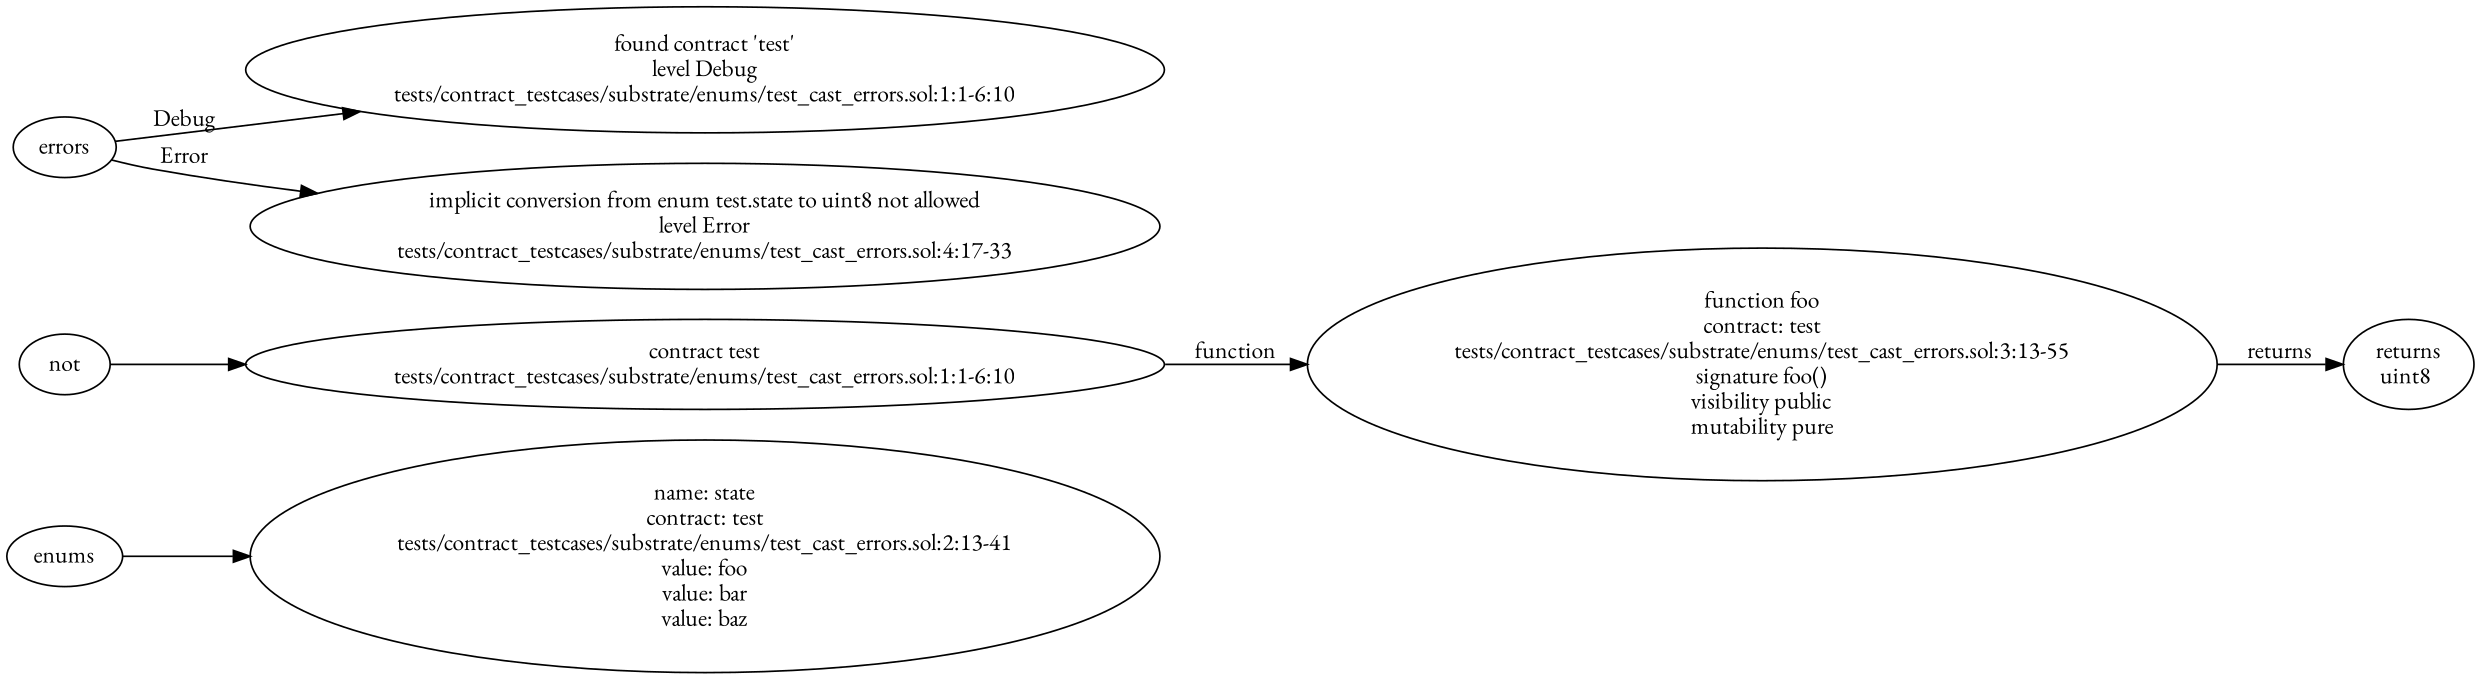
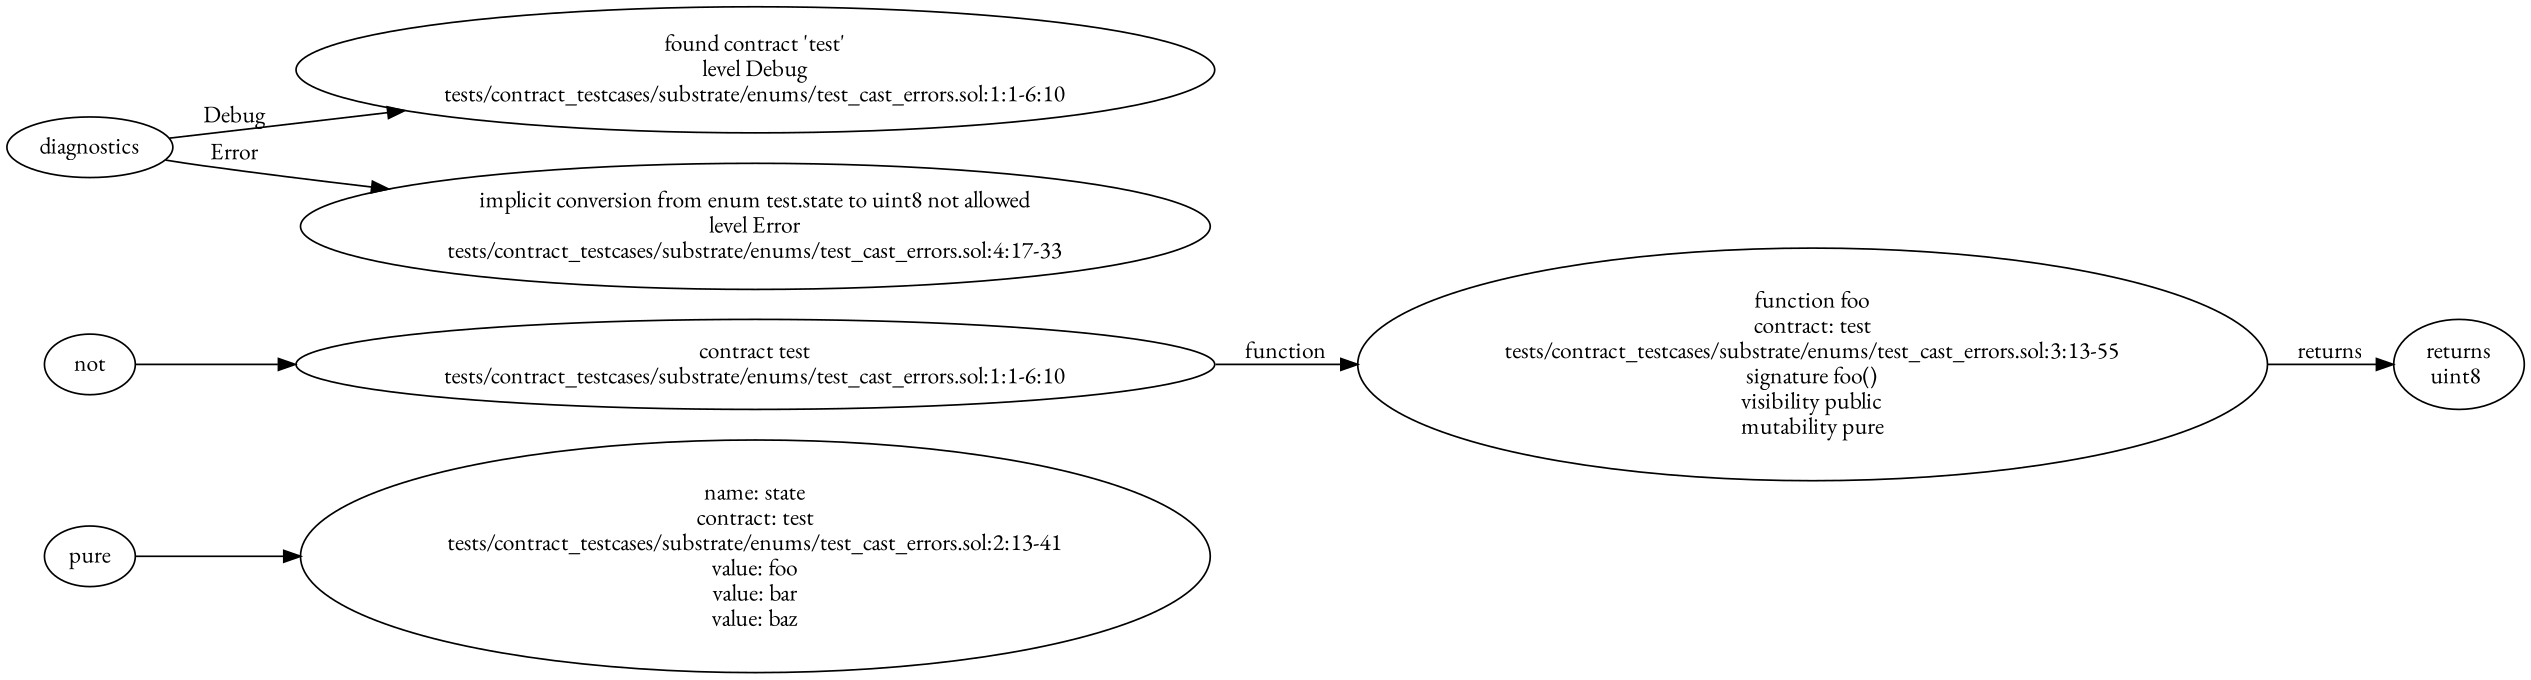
  strict digraph {
    fontname="EB Garamond"
    rankdir=LR
    node [fontname="EB Garamond"]
    edge [fontname="EB Garamond"]
    n1 [label="name: state\ncontract: test\ntests/contract_testcases/substrate/enums/test_cast_errors.sol:2:13-41\nvalue: foo\nvalue: bar\nvalue: baz"]
    n2 [label="contract test\ntests/contract_testcases/substrate/enums/test_cast_errors.sol:1:1-6:10"]
    n3 [label="function foo\ncontract: test\ntests/contract_testcases/substrate/enums/test_cast_errors.sol:3:13-55\nsignature foo()\nvisibility public\nmutability pure"]
    n4 [label="returns\nuint8 "]
    n5 [label="found contract 'test'\nlevel Debug\ntests/contract_testcases/substrate/enums/test_cast_errors.sol:1:1-6:10"]
    n6 [label="implicit conversion from enum test.state to uint8 not allowed\nlevel Error\ntests/contract_testcases/substrate/enums/test_cast_errors.sol:4:17-33"]
-   enums
+   enums [label=pure]
    n8 [label=not]
-   diagnostics [label=errors]
+   diagnostics
    n2 -> n3 [label=function]
    n3 -> n4 [label=returns]
    enums -> n1
    n8 -> n2
    diagnostics -> n5 [label=Debug]
    diagnostics -> n6 [label=Error]
  }
